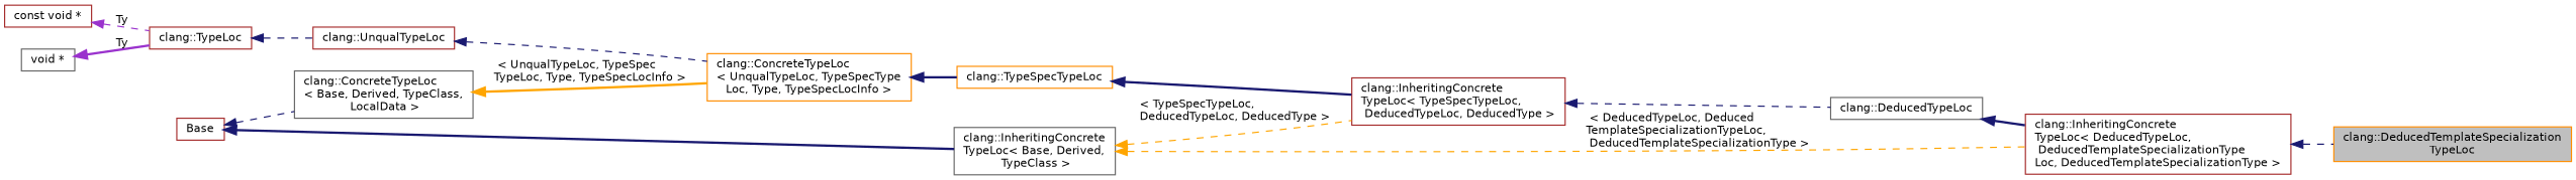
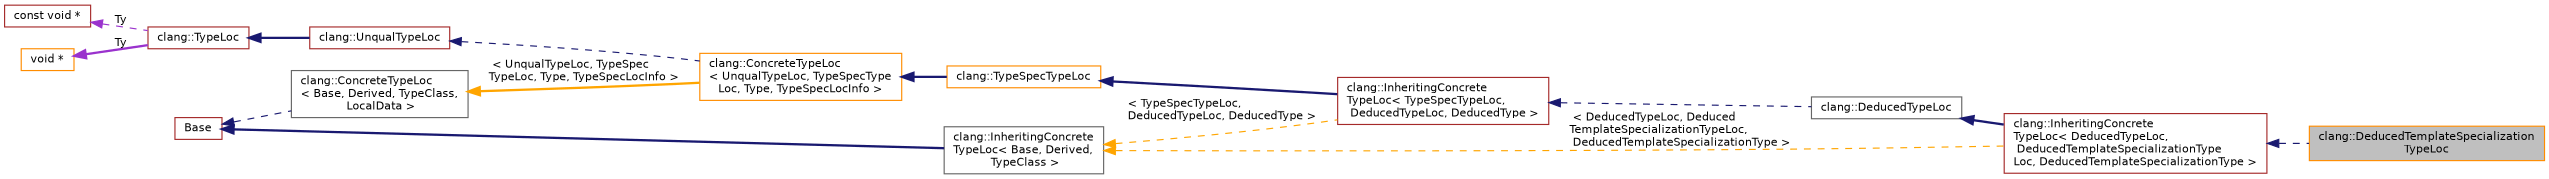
  digraph {
    rankdir=LR
    node [color=brown fontname=Helvetica fontsize=10 shape=record]
    edge [color=midnightblue dir=back fontname=Helvetica fontsize=10 labelfontname=Helvetica labelfontsize=10 style=dashed]
    n1 [color=darkorange fillcolor=grey75 fontcolor=black height=0.2 label="clang::DeducedTemplateSpecialization\lTypeLoc" style=filled width=0.4]
    n2 [height=0.2 label="clang::InheritingConcrete\lTypeLoc\< DeducedTypeLoc,\l DeducedTemplateSpecializationType\lLoc, DeducedTemplateSpecializationType \>" width=0.4]
    n3 [color=gray40 height=0.2 label="clang::DeducedTypeLoc" width=0.4]
    n4 [height=0.2 label="clang::InheritingConcrete\lTypeLoc\< TypeSpecTypeLoc,\l DeducedTypeLoc, DeducedType \>" width=0.4]
    n5 [color=darkorange height=0.2 label="clang::TypeSpecTypeLoc" width=0.4]
    n6 [color=darkorange height=0.2 label="clang::ConcreteTypeLoc\l\< UnqualTypeLoc, TypeSpecType\lLoc, Type, TypeSpecLocInfo \>" width=0.4]
    n7 [height=0.2 label="clang::UnqualTypeLoc" width=0.4]
    n8 [height=0.2 label="clang::TypeLoc" width=0.4]
    n9 [height=0.2 label="const void *" width=0.4]
-   n10 [color=gray40 height=0.2 label="void *" width=0.4]
+   n10 [color=darkorange height=0.2 label="void *" width=0.4]
    n11 [color=gray40 height=0.2 label="clang::ConcreteTypeLoc\l\< Base, Derived, TypeClass,\l LocalData \>" width=0.4]
    n12 [height=0.2 label=Base width=0.4]
    n13 [color=gray40 height=0.2 label="clang::InheritingConcrete\lTypeLoc\< Base, Derived,\l TypeClass \>" width=0.4]
    n2 -> n1
    n3 -> n2 [style=bold]
    n4 -> n3
    n5 -> n4 [style=bold]
    n6 -> n5 [style=bold]
    n7 -> n6
-   n8 -> n7
+   n8 -> n7 [style=bold]
    n9 -> n8 [color=darkorchid3 label=" Ty"]
    n10 -> n8 [color=darkorchid3 label=" Ty" style=bold]
    n11 -> n6 [color=orange label=" \< UnqualTypeLoc, TypeSpec\lTypeLoc, Type, TypeSpecLocInfo \>" style=bold]
    n12 -> n11
    n12 -> n13 [style=bold]
    n13 -> n2 [color=orange label=" \< DeducedTypeLoc, Deduced\lTemplateSpecializationTypeLoc,\l DeducedTemplateSpecializationType \>"]
    n13 -> n4 [color=orange label=" \< TypeSpecTypeLoc,\l DeducedTypeLoc, DeducedType \>"]
  }
